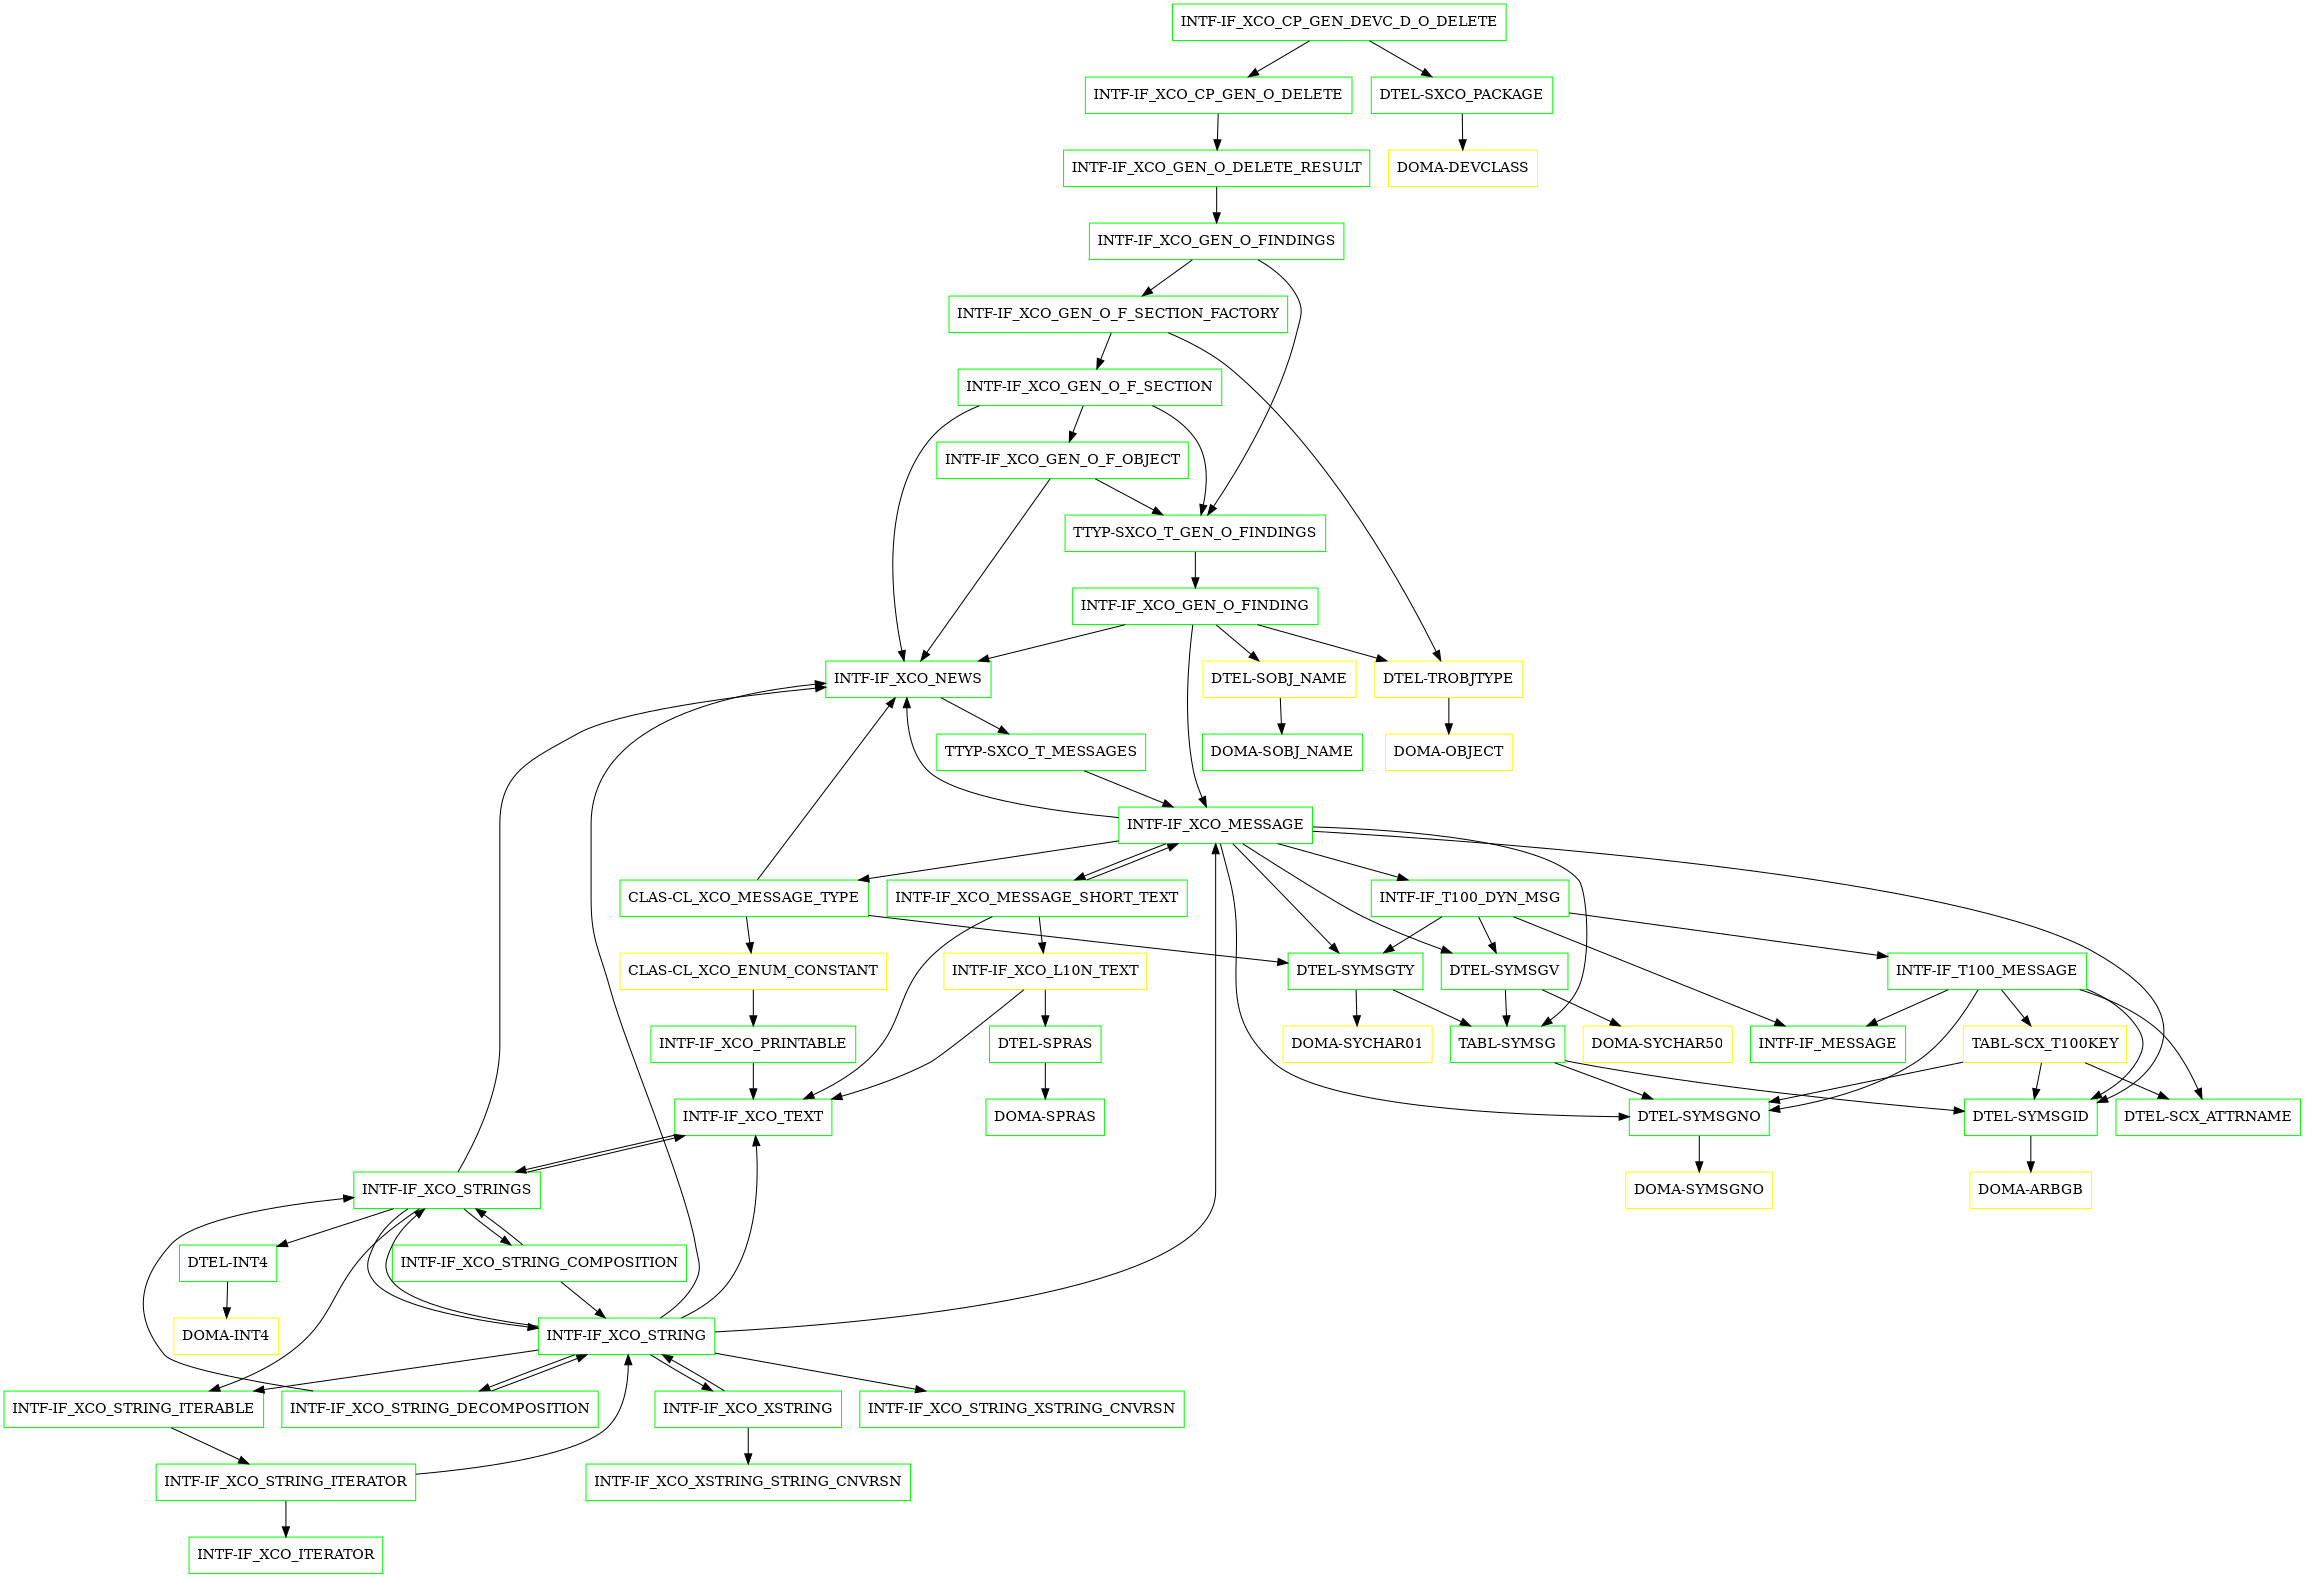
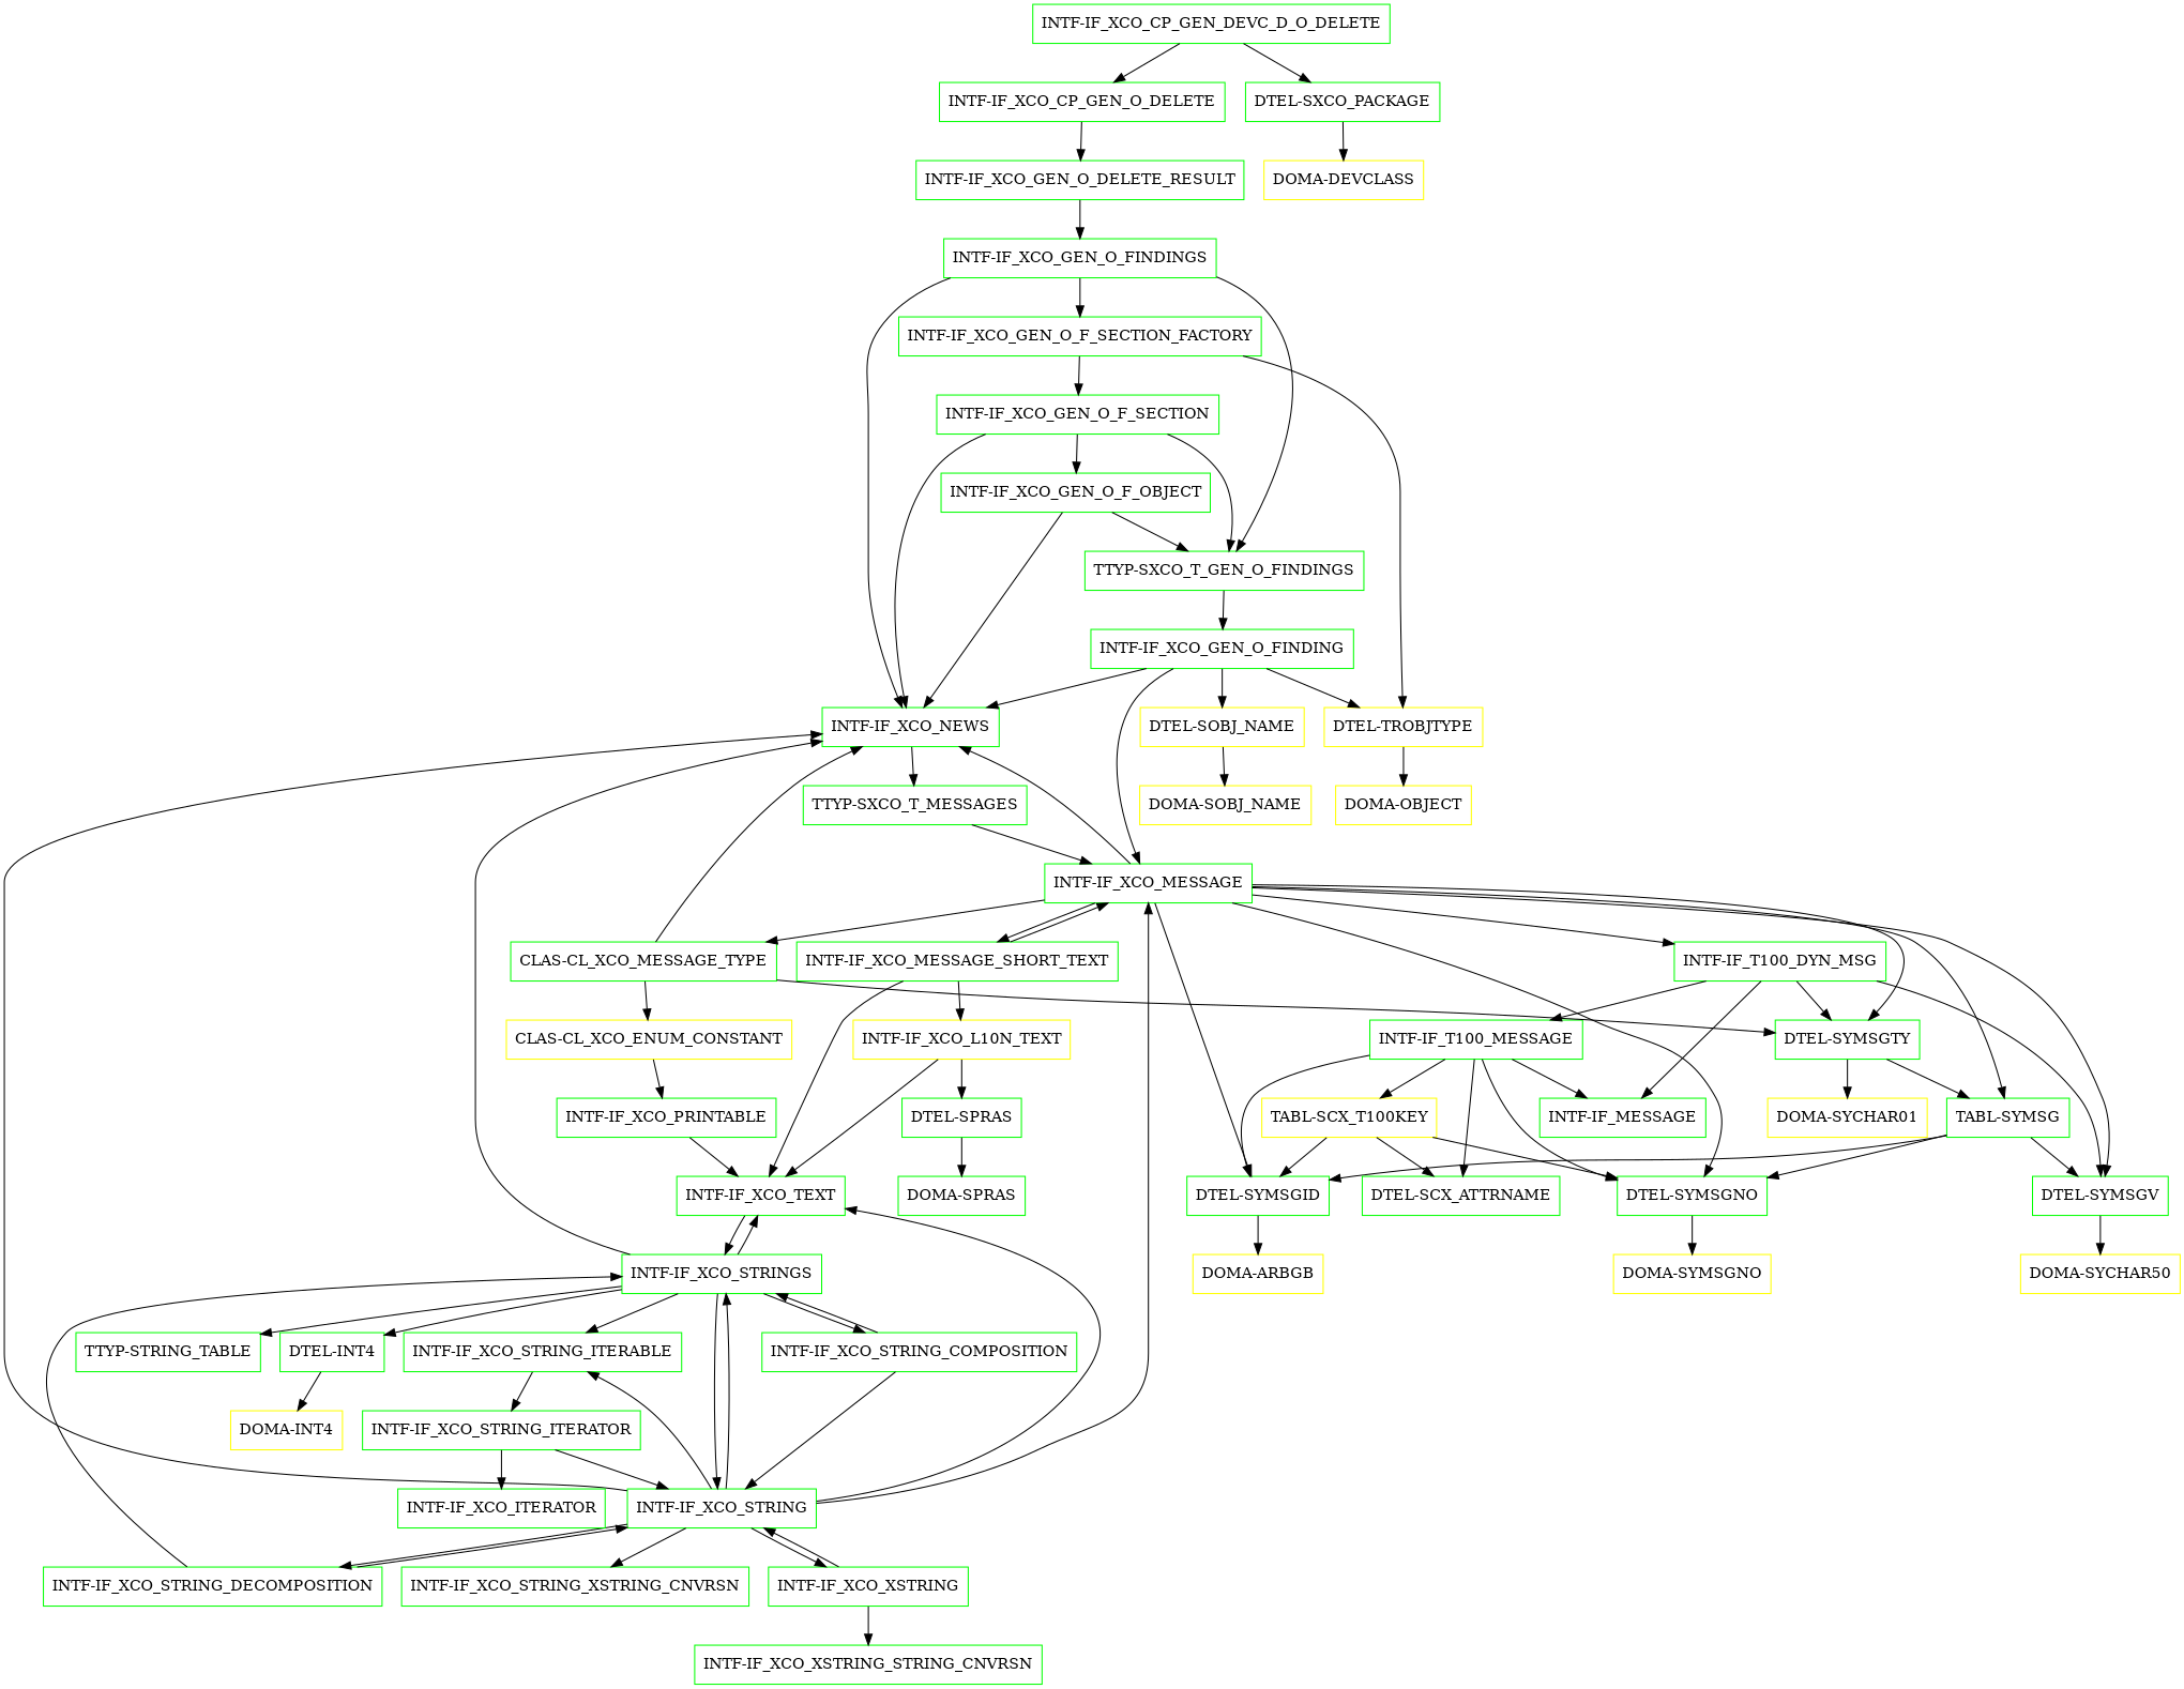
  digraph {
    node [color=green shape=box]
    "INTF-IF_XCO_CP_GEN_DEVC_D_O_DELETE"
    "INTF-IF_XCO_CP_GEN_O_DELETE"
    "DTEL-SXCO_PACKAGE"
    "INTF-IF_XCO_GEN_O_DELETE_RESULT"
    "DOMA-DEVCLASS" [color=yellow]
    "INTF-IF_XCO_GEN_O_FINDINGS"
    "INTF-IF_XCO_NEWS"
    "INTF-IF_XCO_GEN_O_F_SECTION_FACTORY"
    "TTYP-SXCO_T_GEN_O_FINDINGS"
    "TTYP-SXCO_T_MESSAGES"
    "INTF-IF_XCO_GEN_O_F_SECTION"
    "DTEL-TROBJTYPE" [color=yellow]
    "INTF-IF_XCO_GEN_O_FINDING"
    "INTF-IF_XCO_MESSAGE"
    "INTF-IF_T100_DYN_MSG"
    "DTEL-SYMSGNO"
    "DTEL-SYMSGID"
    "DTEL-SYMSGTY"
    "DTEL-SYMSGV"
    "INTF-IF_XCO_MESSAGE_SHORT_TEXT"
    "CLAS-CL_XCO_MESSAGE_TYPE"
    "TABL-SYMSG"
    "INTF-IF_T100_MESSAGE"
    "INTF-IF_MESSAGE"
    "DOMA-SYMSGNO" [color=yellow]
    "DOMA-ARBGB" [color=yellow]
    "DOMA-SYCHAR01" [color=yellow]
    "DOMA-SYCHAR50" [color=yellow]
    "INTF-IF_XCO_L10N_TEXT" [color=yellow]
    "INTF-IF_XCO_TEXT"
    "CLAS-CL_XCO_ENUM_CONSTANT" [color=yellow]
    "TABL-SCX_T100KEY" [color=yellow]
    "DTEL-SCX_ATTRNAME"
    "DTEL-SPRAS"
    "INTF-IF_XCO_STRINGS"
    "DOMA-SPRAS"
    "INTF-IF_XCO_STRING_ITERABLE"
    "INTF-IF_XCO_STRING"
    "INTF-IF_XCO_STRING_COMPOSITION"
+   "TTYP-STRING_TABLE"
    "DTEL-INT4"
    "INTF-IF_XCO_STRING_ITERATOR"
    "INTF-IF_XCO_XSTRING"
    "INTF-IF_XCO_STRING_XSTRING_CNVRSN"
    "INTF-IF_XCO_STRING_DECOMPOSITION"
    "DOMA-INT4" [color=yellow]
    "INTF-IF_XCO_ITERATOR"
    "INTF-IF_XCO_XSTRING_STRING_CNVRSN"
    "INTF-IF_XCO_PRINTABLE"
    "INTF-IF_XCO_GEN_O_F_OBJECT"
    "DOMA-OBJECT" [color=yellow]
    "DTEL-SOBJ_NAME" [color=yellow]
-   "DOMA-SOBJ_NAME"
+   "DOMA-SOBJ_NAME" [color=yellow]
    "INTF-IF_XCO_CP_GEN_DEVC_D_O_DELETE" -> "INTF-IF_XCO_CP_GEN_O_DELETE"
    "INTF-IF_XCO_CP_GEN_DEVC_D_O_DELETE" -> "DTEL-SXCO_PACKAGE"
    "INTF-IF_XCO_CP_GEN_O_DELETE" -> "INTF-IF_XCO_GEN_O_DELETE_RESULT"
    "DTEL-SXCO_PACKAGE" -> "DOMA-DEVCLASS"
    "INTF-IF_XCO_GEN_O_DELETE_RESULT" -> "INTF-IF_XCO_GEN_O_FINDINGS"
+   "INTF-IF_XCO_GEN_O_FINDINGS" -> "INTF-IF_XCO_NEWS"
    "INTF-IF_XCO_GEN_O_FINDINGS" -> "INTF-IF_XCO_GEN_O_F_SECTION_FACTORY"
    "INTF-IF_XCO_GEN_O_FINDINGS" -> "TTYP-SXCO_T_GEN_O_FINDINGS"
    "INTF-IF_XCO_NEWS" -> "TTYP-SXCO_T_MESSAGES"
    "INTF-IF_XCO_GEN_O_F_SECTION_FACTORY" -> "INTF-IF_XCO_GEN_O_F_SECTION"
    "INTF-IF_XCO_GEN_O_F_SECTION_FACTORY" -> "DTEL-TROBJTYPE"
    "TTYP-SXCO_T_GEN_O_FINDINGS" -> "INTF-IF_XCO_GEN_O_FINDING"
    "TTYP-SXCO_T_MESSAGES" -> "INTF-IF_XCO_MESSAGE"
    "INTF-IF_XCO_GEN_O_F_SECTION" -> "INTF-IF_XCO_NEWS"
    "INTF-IF_XCO_GEN_O_F_SECTION" -> "TTYP-SXCO_T_GEN_O_FINDINGS"
    "INTF-IF_XCO_GEN_O_F_SECTION" -> "INTF-IF_XCO_GEN_O_F_OBJECT"
    "DTEL-TROBJTYPE" -> "DOMA-OBJECT"
    "INTF-IF_XCO_GEN_O_FINDING" -> "INTF-IF_XCO_NEWS"
    "INTF-IF_XCO_GEN_O_FINDING" -> "DTEL-TROBJTYPE"
    "INTF-IF_XCO_GEN_O_FINDING" -> "INTF-IF_XCO_MESSAGE"
    "INTF-IF_XCO_GEN_O_FINDING" -> "DTEL-SOBJ_NAME"
    "INTF-IF_XCO_MESSAGE" -> "INTF-IF_XCO_NEWS"
    "INTF-IF_XCO_MESSAGE" -> "INTF-IF_T100_DYN_MSG"
    "INTF-IF_XCO_MESSAGE" -> "DTEL-SYMSGNO"
    "INTF-IF_XCO_MESSAGE" -> "DTEL-SYMSGID"
    "INTF-IF_XCO_MESSAGE" -> "DTEL-SYMSGTY"
    "INTF-IF_XCO_MESSAGE" -> "DTEL-SYMSGV"
    "INTF-IF_XCO_MESSAGE" -> "INTF-IF_XCO_MESSAGE_SHORT_TEXT"
    "INTF-IF_XCO_MESSAGE" -> "CLAS-CL_XCO_MESSAGE_TYPE"
    "INTF-IF_XCO_MESSAGE" -> "TABL-SYMSG"
    "INTF-IF_T100_DYN_MSG" -> "DTEL-SYMSGTY"
    "INTF-IF_T100_DYN_MSG" -> "DTEL-SYMSGV"
    "INTF-IF_T100_DYN_MSG" -> "INTF-IF_T100_MESSAGE"
    "INTF-IF_T100_DYN_MSG" -> "INTF-IF_MESSAGE"
    "DTEL-SYMSGNO" -> "DOMA-SYMSGNO"
    "DTEL-SYMSGID" -> "DOMA-ARBGB"
    "DTEL-SYMSGTY" -> "TABL-SYMSG"
    "DTEL-SYMSGTY" -> "DOMA-SYCHAR01"
    "DTEL-SYMSGV" -> "DOMA-SYCHAR50"
    "INTF-IF_XCO_MESSAGE_SHORT_TEXT" -> "INTF-IF_XCO_MESSAGE"
    "INTF-IF_XCO_MESSAGE_SHORT_TEXT" -> "INTF-IF_XCO_L10N_TEXT"
    "INTF-IF_XCO_MESSAGE_SHORT_TEXT" -> "INTF-IF_XCO_TEXT"
    "CLAS-CL_XCO_MESSAGE_TYPE" -> "INTF-IF_XCO_NEWS"
    "CLAS-CL_XCO_MESSAGE_TYPE" -> "DTEL-SYMSGTY"
    "CLAS-CL_XCO_MESSAGE_TYPE" -> "CLAS-CL_XCO_ENUM_CONSTANT"
    "TABL-SYMSG" -> "DTEL-SYMSGNO"
    "TABL-SYMSG" -> "DTEL-SYMSGID"
-   "DTEL-SYMSGV" -> "TABL-SYMSG"
+   "TABL-SYMSG" -> "DTEL-SYMSGV"
    "INTF-IF_T100_MESSAGE" -> "DTEL-SYMSGNO"
    "INTF-IF_T100_MESSAGE" -> "DTEL-SYMSGID"
    "INTF-IF_T100_MESSAGE" -> "INTF-IF_MESSAGE"
    "INTF-IF_T100_MESSAGE" -> "TABL-SCX_T100KEY"
    "INTF-IF_T100_MESSAGE" -> "DTEL-SCX_ATTRNAME"
    "INTF-IF_XCO_L10N_TEXT" -> "INTF-IF_XCO_TEXT"
    "INTF-IF_XCO_L10N_TEXT" -> "DTEL-SPRAS"
    "INTF-IF_XCO_TEXT" -> "INTF-IF_XCO_STRINGS"
    "CLAS-CL_XCO_ENUM_CONSTANT" -> "INTF-IF_XCO_PRINTABLE"
    "TABL-SCX_T100KEY" -> "DTEL-SYMSGNO"
    "TABL-SCX_T100KEY" -> "DTEL-SYMSGID"
    "TABL-SCX_T100KEY" -> "DTEL-SCX_ATTRNAME"
    "DTEL-SPRAS" -> "DOMA-SPRAS"
    "INTF-IF_XCO_STRINGS" -> "INTF-IF_XCO_NEWS"
    "INTF-IF_XCO_STRINGS" -> "INTF-IF_XCO_TEXT"
    "INTF-IF_XCO_STRINGS" -> "INTF-IF_XCO_STRING_ITERABLE"
    "INTF-IF_XCO_STRINGS" -> "INTF-IF_XCO_STRING"
    "INTF-IF_XCO_STRINGS" -> "INTF-IF_XCO_STRING_COMPOSITION"
+   "INTF-IF_XCO_STRINGS" -> "TTYP-STRING_TABLE"
    "INTF-IF_XCO_STRINGS" -> "DTEL-INT4"
    "INTF-IF_XCO_STRING_ITERABLE" -> "INTF-IF_XCO_STRING_ITERATOR"
    "INTF-IF_XCO_STRING" -> "INTF-IF_XCO_NEWS"
    "INTF-IF_XCO_STRING" -> "INTF-IF_XCO_MESSAGE"
    "INTF-IF_XCO_STRING" -> "INTF-IF_XCO_TEXT"
    "INTF-IF_XCO_STRING" -> "INTF-IF_XCO_STRINGS"
    "INTF-IF_XCO_STRING" -> "INTF-IF_XCO_STRING_ITERABLE"
    "INTF-IF_XCO_STRING" -> "INTF-IF_XCO_XSTRING"
    "INTF-IF_XCO_STRING" -> "INTF-IF_XCO_STRING_XSTRING_CNVRSN"
    "INTF-IF_XCO_STRING" -> "INTF-IF_XCO_STRING_DECOMPOSITION"
    "INTF-IF_XCO_STRING_COMPOSITION" -> "INTF-IF_XCO_STRINGS"
    "INTF-IF_XCO_STRING_COMPOSITION" -> "INTF-IF_XCO_STRING"
    "DTEL-INT4" -> "DOMA-INT4"
    "INTF-IF_XCO_STRING_ITERATOR" -> "INTF-IF_XCO_STRING"
    "INTF-IF_XCO_STRING_ITERATOR" -> "INTF-IF_XCO_ITERATOR"
    "INTF-IF_XCO_XSTRING" -> "INTF-IF_XCO_STRING"
    "INTF-IF_XCO_XSTRING" -> "INTF-IF_XCO_XSTRING_STRING_CNVRSN"
    "INTF-IF_XCO_STRING_DECOMPOSITION" -> "INTF-IF_XCO_STRINGS"
    "INTF-IF_XCO_STRING_DECOMPOSITION" -> "INTF-IF_XCO_STRING"
    "INTF-IF_XCO_PRINTABLE" -> "INTF-IF_XCO_TEXT"
    "INTF-IF_XCO_GEN_O_F_OBJECT" -> "INTF-IF_XCO_NEWS"
    "INTF-IF_XCO_GEN_O_F_OBJECT" -> "TTYP-SXCO_T_GEN_O_FINDINGS"
    "DTEL-SOBJ_NAME" -> "DOMA-SOBJ_NAME"
  }
